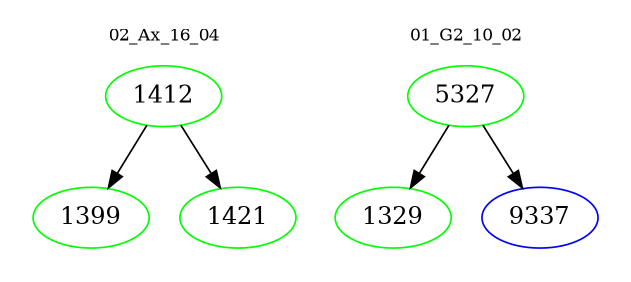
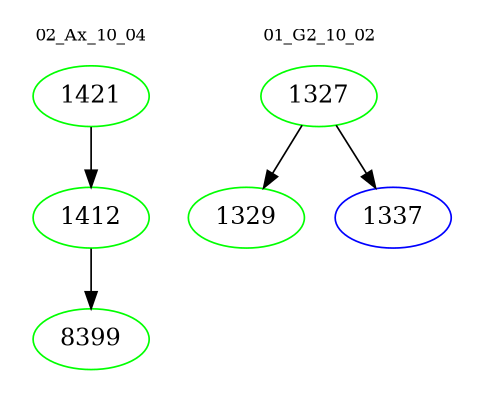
  digraph {
    node [color=green]
    edge [color=black]
    n1 [label=1412]
-   n2 [label=1399]
+   n2 [label=8399]
    n3 [label=1421]
-   n4 [label=5327]
+   n4 [label=1327]
    n5 [label=1329]
-   n6 [color=blue label=9337]
+   n6 [color=blue label=1337]
    subgraph cluster_1 {
      color=white
      fontsize=10
-     label="02_Ax_16_04"
+     label="02_Ax_10_04"
      n1
      n2
      n3
    }
    subgraph cluster_2 {
      color=white
      fontsize=10
      label="01_G2_10_02"
      n4
      n5
      n6
    }
    n1 -> n2
-   n1 -> n3
+   n3 -> n1
    n4 -> n5
    n4 -> n6
  }
